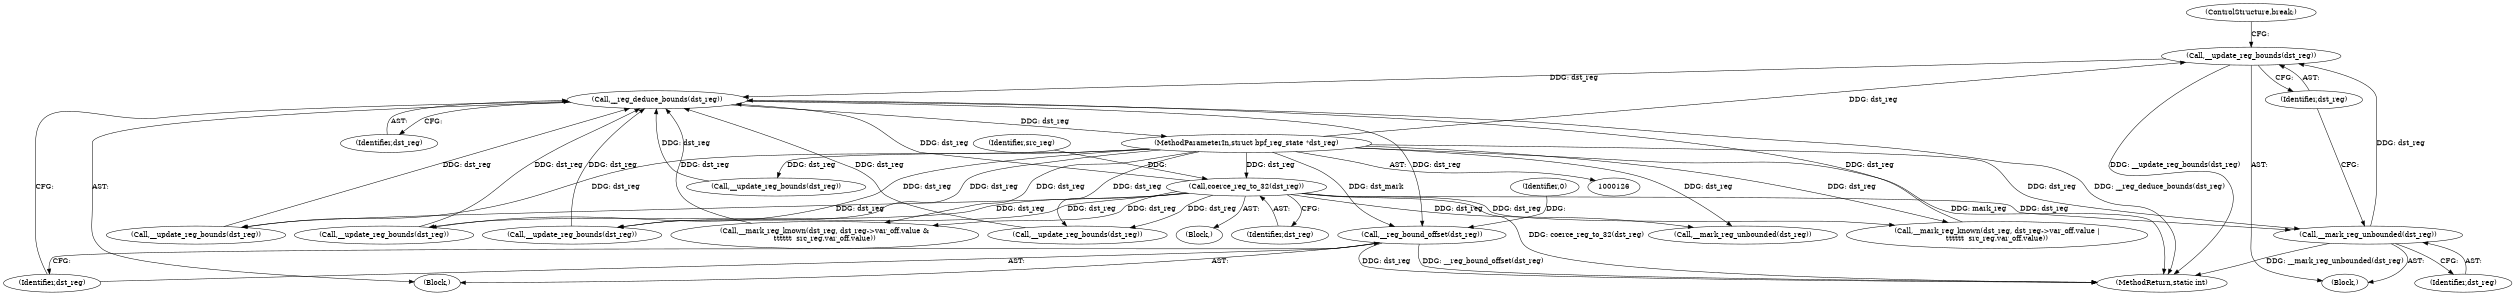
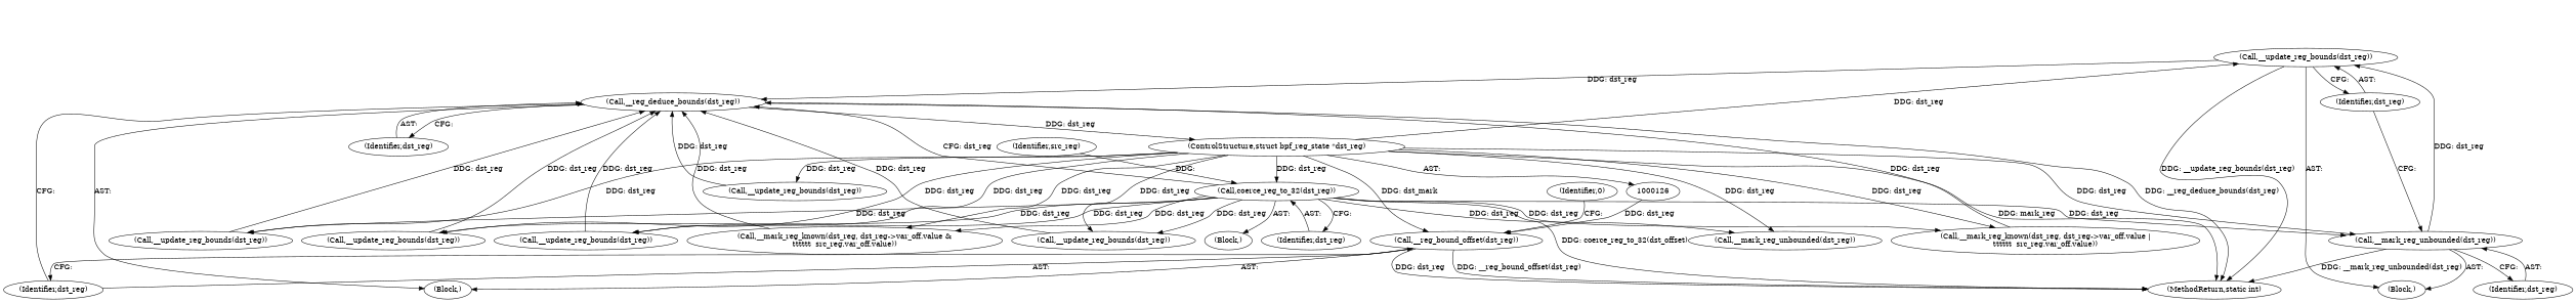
  digraph {
    n1 [label="(Call,__update_reg_bounds(dst_reg))"]
    n2 [label="(Call,__reg_deduce_bounds(dst_reg))"]
    n3 [label="(Identifier,dst_reg)"]
    n4 [label="(MethodReturn,static int)"]
    n5 [label="(Block,)"]
-   n6 [label="(MethodParameterIn,struct bpf_reg_state *dst_reg)"]
+   n6 [label="(ControlStructure,struct bpf_reg_state *dst_reg)"]
    n7 [label="(Call,__reg_bound_offset(dst_reg))"]
    n8 [label="(Block,)"]
    n9 [label="(Identifier,dst_reg)"]
    n10 [label="(Call,__mark_reg_unbounded(dst_reg))"]
    n11 [label="(Identifier,dst_reg)"]
    n12 [label="(Call,coerce_reg_to_32(dst_reg))"]
    n13 [label="(Call,__update_reg_bounds(dst_reg))"]
    n14 [label="(Call,__mark_reg_known(dst_reg, dst_reg->var_off.value &\n\t\t\t\t\t\t  src_reg.var_off.value))"]
    n15 [label="(Identifier,dst_reg)"]
    n16 [label="(Call,__update_reg_bounds(dst_reg))"]
    n17 [label="(Call,__mark_reg_unbounded(dst_reg))"]
    n18 [label="(Call,__update_reg_bounds(dst_reg))"]
    n19 [label="(Block,)"]
    n20 [label="(Call,__mark_reg_known(dst_reg, dst_reg->var_off.value |\n\t\t\t\t\t\t  src_reg.var_off.value))"]
    n21 [label="(Call,__update_reg_bounds(dst_reg))"]
    n22 [label="(Call,__update_reg_bounds(dst_reg))"]
    1000126
    n24 [label="(Identifier,dst_reg)"]
-   n25 [label="(ControlStructure,break;)"]
    n26 [label="(Identifier,src_reg)"]
    n27 [label="(Identifier,0)"]
    n1 -> n2 [label="DDG: dst_reg"]
    n1 -> n3 [label="CFG: "]
    n1 -> n4 [label="DDG: __update_reg_bounds(dst_reg)"]
    n1 -> n5 [label="AST: "]
    n2 -> n4 [label="DDG: __reg_deduce_bounds(dst_reg)"]
    n2 -> n6 [label="DDG: dst_reg"]
-   n2 -> n7 [label="DDG: dst_reg"]
+   1000126 -> n7 [label="DDG: dst_reg"]
    n2 -> n8 [label="AST: "]
    n2 -> n9 [label="CFG: "]
    n3 -> n1 [label="AST: "]
    n3 -> n10 [label="CFG: "]
    n6 -> n1 [label="DDG: dst_reg"]
    n6 -> n4 [label="DDG: mark_reg"]
    n6 -> n7 [label="DDG: dst_mark"]
    n6 -> n10 [label="DDG: dst_reg"]
    n6 -> n12 [label="DDG: dst_reg"]
    n6 -> n13 [label="DDG: dst_reg"]
    n6 -> n14 [label="DDG: dst_reg"]
    n6 -> n16 [label="DDG: dst_reg"]
    n6 -> n17 [label="DDG: dst_reg"]
    n6 -> n18 [label="DDG: dst_reg"]
    n6 -> n20 [label="DDG: dst_reg"]
    n6 -> n21 [label="DDG: dst_reg"]
    n6 -> n22 [label="DDG: dst_reg"]
    n6 -> 1000126 [label="AST: "]
    n7 -> n4 [label="DDG: dst_reg"]
    n7 -> n4 [label="DDG: __reg_bound_offset(dst_reg)"]
    n7 -> n8 [label="AST: "]
    n7 -> n24 [label="CFG: "]
    n9 -> n2 [label="AST: "]
    n10 -> n1 [label="DDG: dst_reg"]
    n10 -> n4 [label="DDG: __mark_reg_unbounded(dst_reg)"]
    n10 -> n5 [label="AST: "]
    n10 -> n11 [label="CFG: "]
    n11 -> n10 [label="AST: "]
-   n12 -> n2 [label="DDG: dst_reg"]
-   n12 -> n4 [label="DDG: coerce_reg_to_32(dst_reg)"]
+   n12 -> n2 [label="CFG: dst_reg"]
+   n12 -> n4 [label="DDG: coerce_reg_to_32(dst_offset)"]
    n12 -> n10 [label="DDG: dst_reg"]
    n12 -> n13 [label="DDG: dst_reg"]
    n12 -> n14 [label="DDG: dst_reg"]
    n12 -> n15 [label="CFG: "]
    n12 -> n16 [label="DDG: dst_reg"]
    n12 -> n17 [label="DDG: dst_reg"]
    n12 -> n18 [label="DDG: dst_reg"]
    n12 -> n19 [label="AST: "]
    n12 -> n20 [label="DDG: dst_reg"]
    n12 -> n21 [label="DDG: dst_reg"]
    n13 -> n2 [label="DDG: dst_reg"]
    n14 -> n2 [label="DDG: dst_reg"]
    n15 -> n12 [label="AST: "]
    n16 -> n2 [label="DDG: dst_reg"]
    n18 -> n2 [label="DDG: dst_reg"]
    n20 -> n2 [label="DDG: dst_reg"]
    n21 -> n2 [label="DDG: dst_reg"]
    n22 -> n2 [label="DDG: dst_reg"]
    n24 -> n2 [label="CFG: "]
    n24 -> n7 [label="AST: "]
-   n25 -> n1 [label="CFG: "]
    n26 -> n12 [label="DDG: "]
-   n27 -> n7 [label="DDG: "]
+   n27 -> n7 [label="CFG: "]
  }
